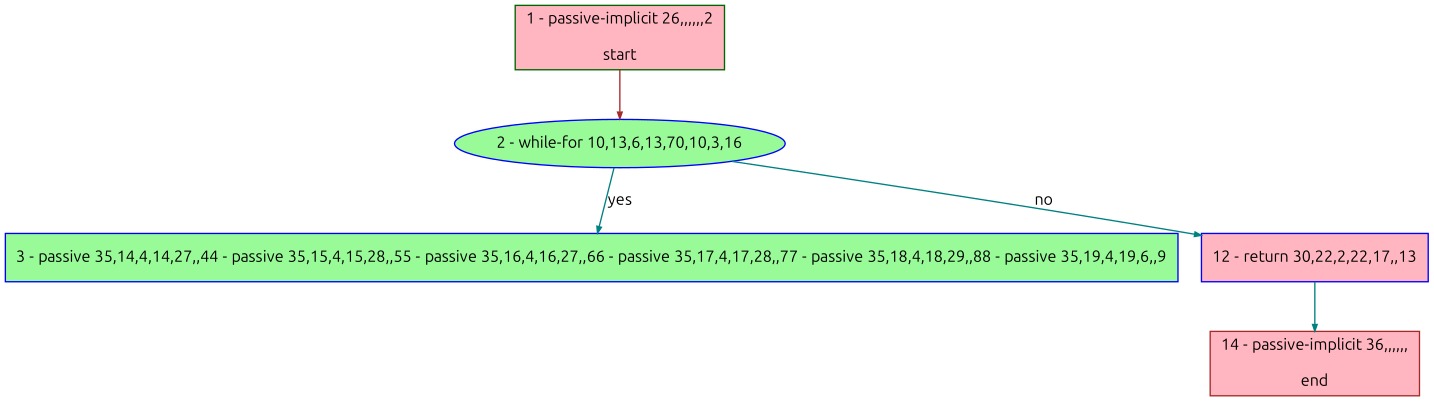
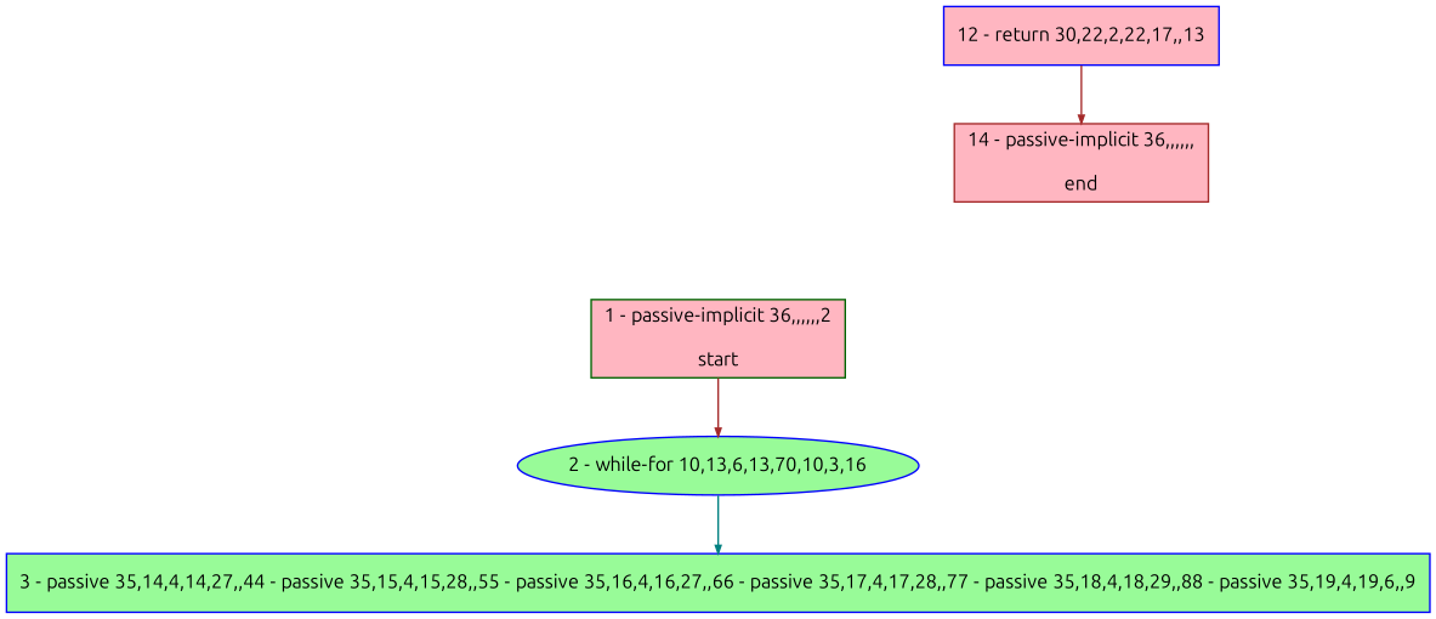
  digraph {
    bgcolor=white
    compound=true
    fillcolor="#FFFFCC"
    fontname=Ubuntu
    fontsize=12
    pack=true
    packmode=clust
    style="rounded,filled"
    node [color="#0000ff" compound=true fillcolor=lightpink fixedsize=false fontname=Ubuntu fontsize=12 node_initialized=no shape=box style=filled]
    edge [arrowhead=normal arrowsize=0.5 arrowtail=none color=teal compound=true dir=forward fontcolor=black fontname=Ubuntu fontsize=12]
    n1 [fillcolor=palegreen label="2 - while-for 10,13,6,13,70,10,3,16" shape=oval]
    n2 [fillcolor=palegreen label="3 - passive 35,14,4,14,27,,44 - passive 35,15,4,15,28,,55 - passive 35,16,4,16,27,,66 - passive 35,17,4,17,28,,77 - passive 35,18,4,18,29,,88 - passive 35,19,4,19,6,,9"]
    n3 [label="12 - return 30,22,2,22,17,,13"]
    n4 [color="#a52a2a" label="14 - passive-implicit 36,,,,,,\n\nend"]
-   n5 [color="#006400" label="1 - passive-implicit 26,,,,,,2\n\nstart"]
+   n5 [color="#006400" label="1 - passive-implicit 36,,,,,,2\n\nstart"]
    n1 -> n2 [label=yes]
-   n1 -> n3 [label=no]
-   n3 -> n4
+   n3 -> n4 [color=brown]
    n5 -> n1 [color=brown]
  }
